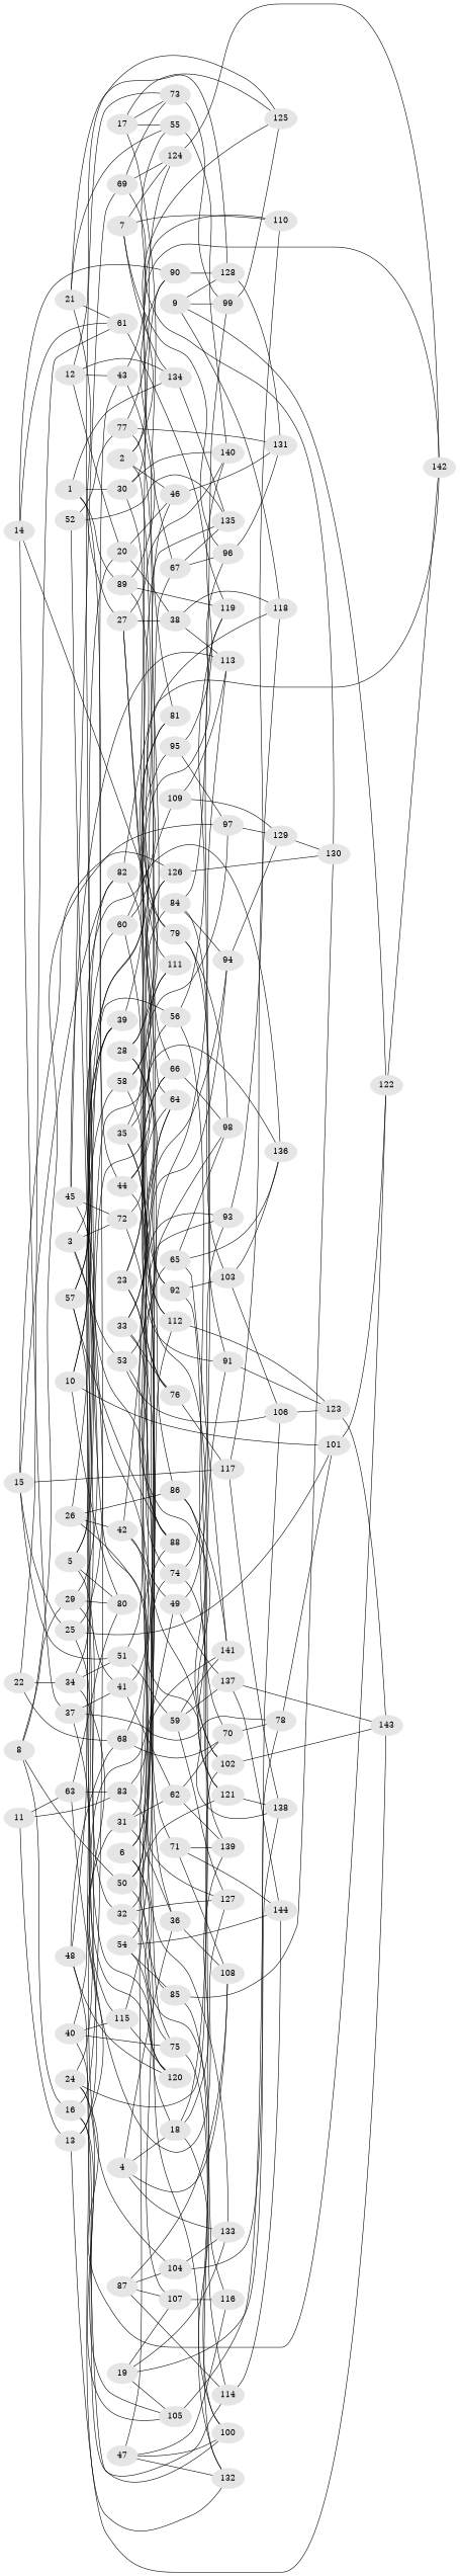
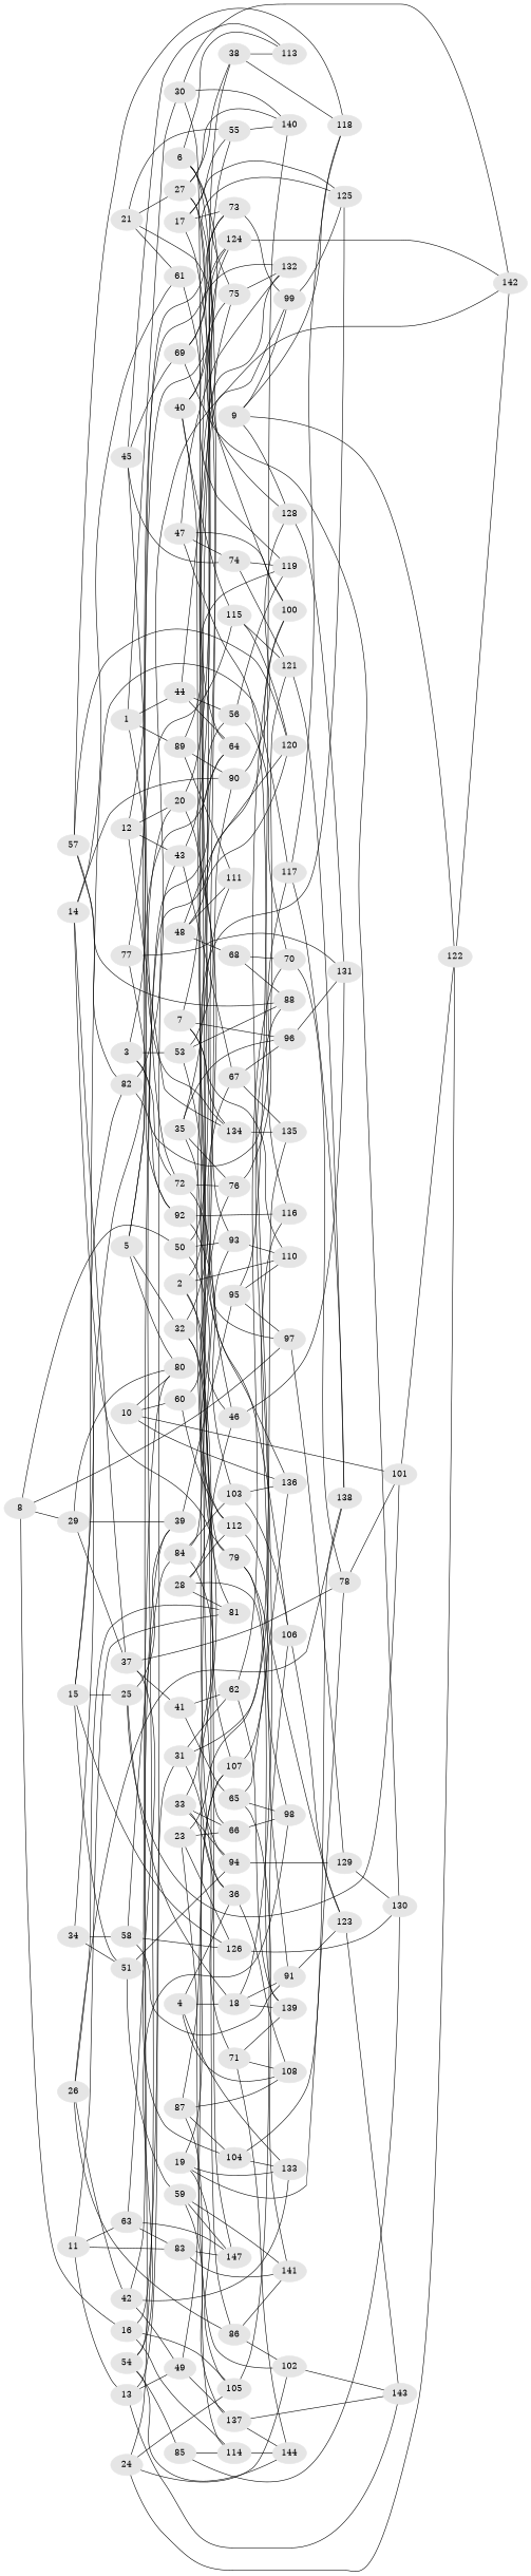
  graph {
    rankdir=LR
    node [color=gray90 style=filled]
    1
    30
    44
    89
    134
    79
    140
    142
    56
    75
    64
    90
    111
    119
    135
    2
    46
    86
    110
    125
    131
    102
    141
    3
    53
    72
    73
    121
    88
    106
    136
    76
    99
    138
    4
    18
    36
    108
    133
    100
    91
    139
    5
    20
    32
    80
    38
    107
    67
-   127
+   127 [label=147]
    70
    6
    93
    113
    132
    7
    96
    124
    8
    16
    29
    50
    97
    43
    105
    114
    39
    41
    112
    129
    9
    118
    122
    128
    10
    60
    101
-   109
    11
    13
    63
    81
    83
    31
    49
    143
    12
    55
    62
    137
    14
    37
    61
    78
    104
    98
    15
    25
    51
    117
    126
    82
    94
    59
    130
    144
    17
    123
    19
    116
    21
    27
    66
-   22
    34
    68
    58
    115
    23
    24
    95
    26
    42
    28
    65
    33
    71
    84
    120
    35
    40
    45
    69
    74
    47
    48
-   52
    77
    85
    92
    54
    57
    103
    87
    1 -- 30
    1 -- 44
    1 -- 89
    1 -- 134
    30 -- 79
    30 -- 140
    30 -- 142
    44 -- 56
    44 -- 75
    44 -- 64
    89 -- 90
    89 -- 111
    89 -- 119
    134 -- 135
    79 -- 91
    79 -- 98
    56 -- 119
    56 -- 70
    75 -- 132
    90 -- 128
    2 -- 46
    2 -- 86
    2 -- 110
    2 -- 125
    46 -- 131
    86 -- 102
    86 -- 141
    102 -- 143
    3 -- 53
    3 -- 72
    3 -- 73
    3 -- 121
    53 -- 64
    53 -- 88
    53 -- 106
    72 -- 136
    72 -- 76
    73 -- 99
    121 -- 138
    106 -- 123
    76 -- 117
    99 -- 125
    4 -- 18
    4 -- 36
    4 -- 108
    4 -- 133
    18 -- 100
    18 -- 91
    18 -- 139
    36 -- 108
    91 -- 123
    5 -- 56
    5 -- 20
    5 -- 32
    5 -- 80
    20 -- 46
    20 -- 38
    32 -- 107
    32 -- 67
    32 -- 127
    38 -- 113
    38 -- 118
    107 -- 116
    67 -- 135
    67 -- 96
    70 -- 78
    6 -- 75
    6 -- 100
    6 -- 93
    6 -- 113
    93 -- 110
    7 -- 134
    7 -- 110
    7 -- 96
    7 -- 124
    96 -- 131
    124 -- 142
    8 -- 16
    8 -- 29
    8 -- 50
    8 -- 97
    16 -- 43
    16 -- 105
    16 -- 114
    29 -- 80
    29 -- 39
-   29 -- 41
+   29 -- 37
    50 -- 93
    50 -- 132
    50 -- 112
    97 -- 129
    43 -- 67
    43 -- 55
    105 -- 106
    114 -- 144
    39 -- 95
    41 -- 62
    41 -- 65
    112 -- 123
    129 -- 130
    9 -- 99
    9 -- 118
    9 -- 122
    9 -- 128
    122 -- 142
    128 -- 131
    10 -- 136
    10 -- 80
    10 -- 60
    10 -- 101
    60 -- 90
    60 -- 112
-   60 -- 109
    101 -- 122
-   109 -- 113
-   109 -- 129
    11 -- 13
    11 -- 63
+   11 -- 81
    11 -- 83
    13 -- 31
    13 -- 49
    13 -- 143
    63 -- 80
    63 -- 127
    63 -- 83
    83 -- 141
    83 -- 127
    31 -- 135
    31 -- 36
    31 -- 62
    49 -- 93
    49 -- 137
    12 -- 134
    12 -- 125
    12 -- 20
    12 -- 43
    55 -- 140
    62 -- 139
    62 -- 70
    137 -- 143
    137 -- 144
    14 -- 79
    14 -- 90
    14 -- 37
    14 -- 61
    37 -- 41
    37 -- 78
    37 -- 104
    61 -- 119
    78 -- 101
    104 -- 138
    104 -- 133
    15 -- 25
    15 -- 51
    15 -- 117
    15 -- 126
    15 -- 82
    25 -- 18
    25 -- 39
    25 -- 101
    51 -- 94
    51 -- 59
    117 -- 138
    117 -- 118
    126 -- 130
    82 -- 142
    82 -- 92
    94 -- 129
    59 -- 141
    59 -- 127
    59 -- 137
    17 -- 125
    17 -- 73
    17 -- 81
    17 -- 55
    123 -- 143
    19 -- 133
    19 -- 107
    19 -- 105
    19 -- 78
    21 -- 128
    21 -- 55
    21 -- 61
    21 -- 27
    27 -- 140
    27 -- 64
    27 -- 38
    27 -- 66
    66 -- 98
-   22 -- 61
-   22 -- 34
-   22 -- 68
    34 -- 51
    34 -- 58
    34 -- 115
    68 -- 88
    68 -- 70
    58 -- 91
    58 -- 126
    58 -- 84
    115 -- 121
    115 -- 120
    23 -- 102
    23 -- 88
    23 -- 126
    23 -- 66
    24 -- 102
    24 -- 105
    24 -- 39
    24 -- 122
    95 -- 140
+   95 -- 110
    95 -- 97
    26 -- 86
    26 -- 138
    26 -- 81
    26 -- 42
    42 -- 64
    42 -- 133
    42 -- 49
    28 -- 46
    28 -- 139
    28 -- 112
    28 -- 81
    65 -- 141
    65 -- 136
    65 -- 98
    33 -- 76
    33 -- 94
    33 -- 66
    33 -- 71
    71 -- 108
    71 -- 139
    71 -- 144
    84 -- 99
    84 -- 94
    84 -- 103
    35 -- 111
    35 -- 76
    35 -- 36
    35 -- 96
    40 -- 75
    40 -- 132
    40 -- 97
    40 -- 115
    45 -- 72
    45 -- 113
    45 -- 69
    45 -- 74
    69 -- 73
    69 -- 124
    69 -- 130
    74 -- 119
    74 -- 121
    47 -- 100
    47 -- 132
    47 -- 116
    47 -- 74
    48 -- 111
    48 -- 100
    48 -- 68
    48 -- 120
-   52 -- 135
-   52 -- 77
-   52 -- 85
    77 -- 131
    77 -- 124
    77 -- 92
    85 -- 114
    85 -- 130
    92 -- 116
    92 -- 103
    54 -- 98
    54 -- 144
    54 -- 120
    54 -- 85
    57 -- 88
    57 -- 118
    57 -- 82
    57 -- 120
    103 -- 106
    103 -- 136
    87 -- 108
    87 -- 107
    87 -- 114
    87 -- 104
  }
